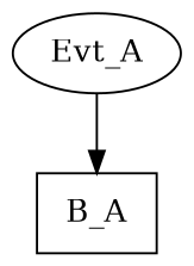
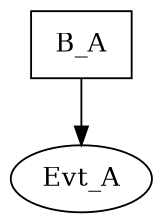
  digraph {
    node [cpu=0 pattern=A]
    Evt_A [bpid=8 evtno=205 fid=1 gid=5 par="0xf" patentry=1 sid=2 toffs=0 type=tmsg]
    B_A [patexit=1 qlo=1 shape=rectangle tperiod=100000000 type=block]
    subgraph sub_1 {
      Evt_A
      B_A
    }
-   Evt_A -> B_A [type=defdst]
+   B_A -> Evt_A [type=defdst]
  }
